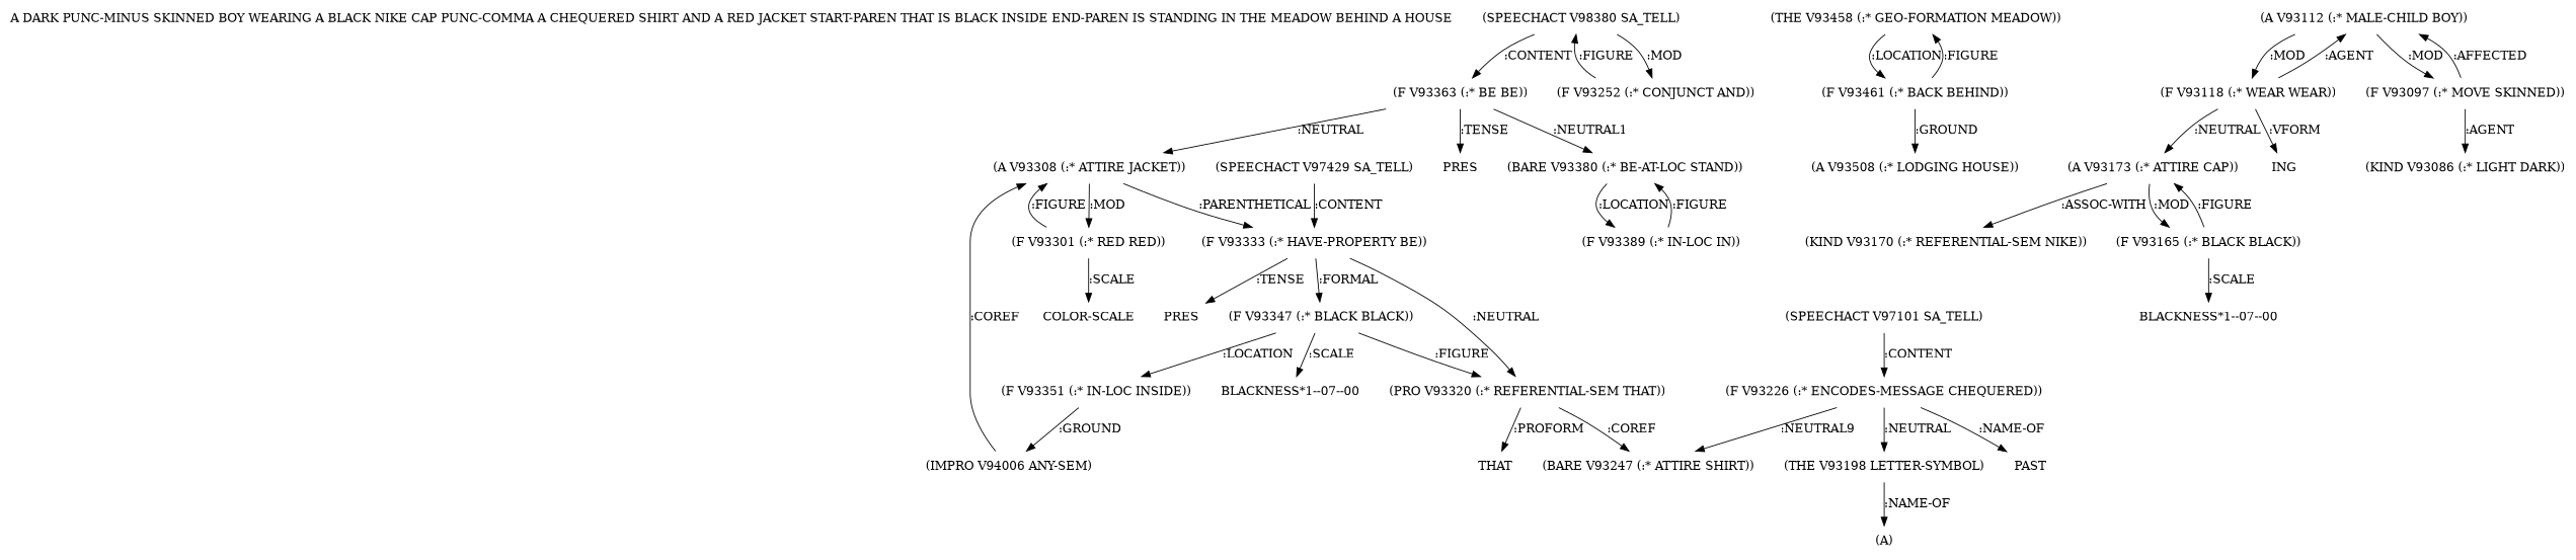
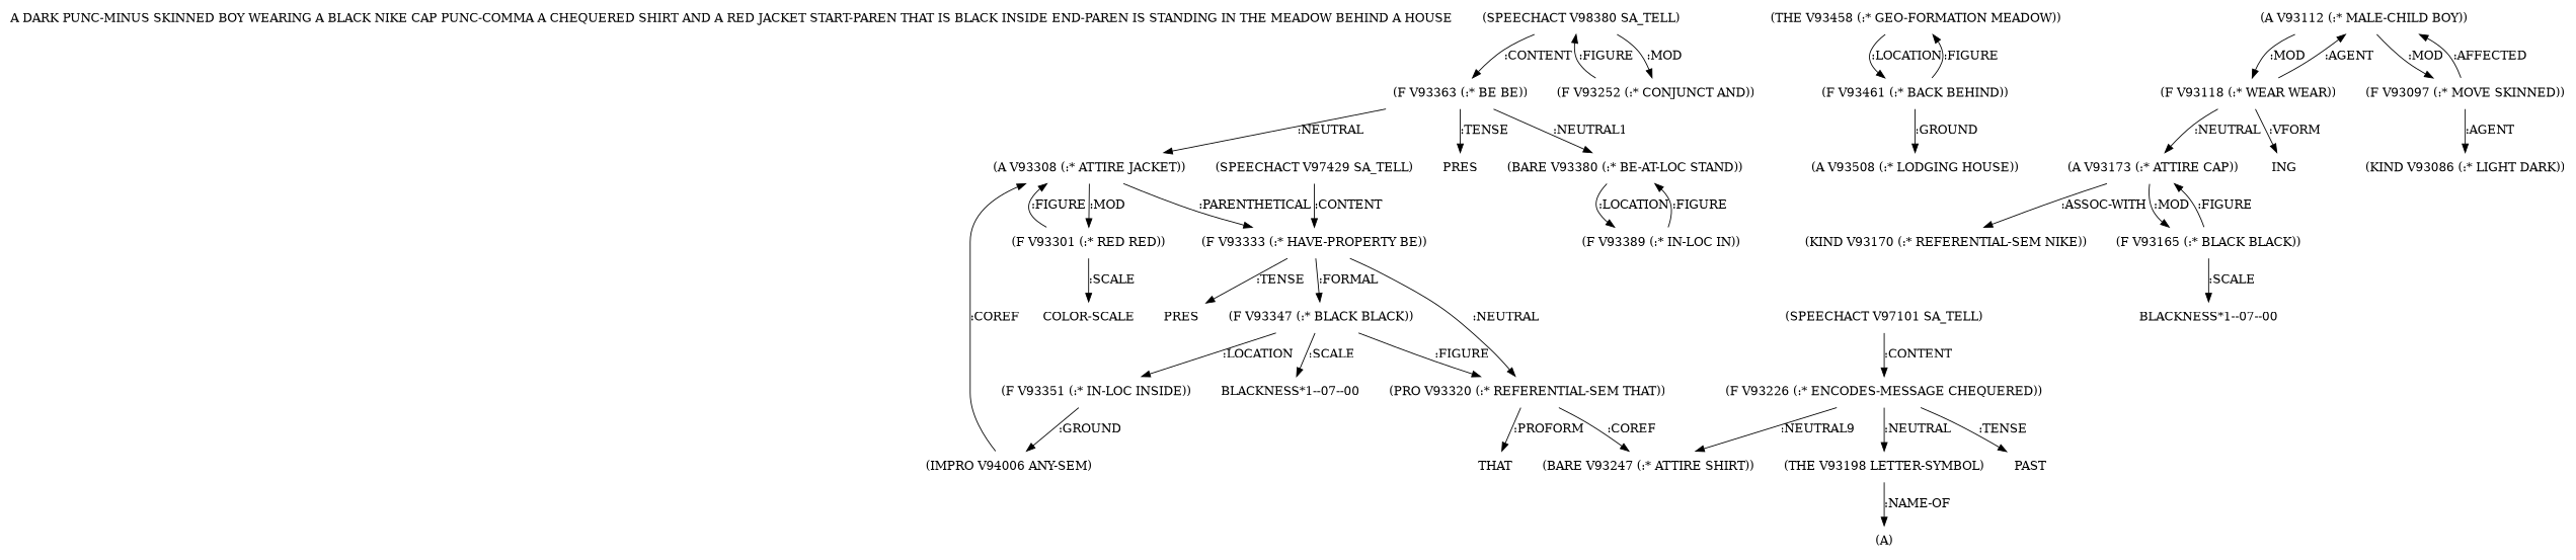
  digraph {
    node [shape=none]
    "A DARK PUNC-MINUS SKINNED BOY WEARING A BLACK NIKE CAP PUNC-COMMA A CHEQUERED SHIRT AND A RED JACKET START-PAREN THAT IS BLACK INSIDE END-PAREN IS STANDING IN THE MEADOW BEHIND A HOUSE"
    n2 [label="(SPEECHACT V98380 SA_TELL)"]
    n3 [label="(F V93363 (:* BE BE))"]
    n4 [label="(F V93252 (:* CONJUNCT AND))"]
    n5 [label="(A V93308 (:* ATTIRE JACKET))"]
    n6 [label="(BARE V93380 (:* BE-AT-LOC STAND))"]
    n7 [label=PRES]
    n8 [label="(F V93333 (:* HAVE-PROPERTY BE))"]
    n9 [label="(F V93301 (:* RED RED))"]
    n10 [label="(F V93389 (:* IN-LOC IN))"]
    n11 [label="(PRO V93320 (:* REFERENTIAL-SEM THAT))"]
    n12 [label="(F V93347 (:* BLACK BLACK))"]
    n13 [label=PRES]
    n14 [label="COLOR-SCALE"]
    n15 [label=THAT]
    n16 [label="(BARE V93247 (:* ATTIRE SHIRT))"]
    n17 [label="BLACKNESS*1--07--00"]
    n18 [label="(F V93351 (:* IN-LOC INSIDE))"]
    n19 [label="(SPEECHACT V97429 SA_TELL)"]
    n20 [label="(IMPRO V94006 ANY-SEM)"]
    n21 [label="(THE V93458 (:* GEO-FORMATION MEADOW))"]
    n22 [label="(F V93461 (:* BACK BEHIND))"]
    n23 [label="(A V93508 (:* LODGING HOUSE))"]
    n24 [label="(SPEECHACT V97101 SA_TELL)"]
    n25 [label="(F V93226 (:* ENCODES-MESSAGE CHEQUERED))"]
    n26 [label="(THE V93198 LETTER-SYMBOL)"]
    n27 [label=PAST]
    n28 [label="(A)"]
    n29 [label="(A V93112 (:* MALE-CHILD BOY))"]
    n30 [label="(F V93118 (:* WEAR WEAR))"]
    n31 [label="(F V93097 (:* MOVE SKINNED))"]
    n32 [label="(A V93173 (:* ATTIRE CAP))"]
    n33 [label=ING]
    n34 [label="(KIND V93086 (:* LIGHT DARK))"]
    n35 [label="(KIND V93170 (:* REFERENTIAL-SEM NIKE))"]
    n36 [label="(F V93165 (:* BLACK BLACK))"]
    n37 [label="BLACKNESS*1--07--00"]
    n2 -> n3 [label=":CONTENT"]
    n2 -> n4 [label=":MOD"]
    n3 -> n5 [label=":NEUTRAL"]
    n3 -> n6 [label=":NEUTRAL1"]
    n3 -> n7 [label=":TENSE"]
    n4 -> n2 [label=":FIGURE"]
    n5 -> n8 [label=":PARENTHETICAL"]
    n5 -> n9 [label=":MOD"]
    n6 -> n10 [label=":LOCATION"]
    n8 -> n11 [label=":NEUTRAL"]
    n8 -> n12 [label=":FORMAL"]
    n8 -> n13 [label=":TENSE"]
    n9 -> n5 [label=":FIGURE"]
    n9 -> n14 [label=":SCALE"]
    n10 -> n6 [label=":FIGURE"]
    n11 -> n15 [label=":PROFORM"]
    n11 -> n16 [label=":COREF"]
    n12 -> n11 [label=":FIGURE"]
    n12 -> n17 [label=":SCALE"]
    n12 -> n18 [label=":LOCATION"]
    n18 -> n20 [label=":GROUND"]
    n19 -> n8 [label=":CONTENT"]
    n20 -> n5 [label=":COREF"]
    n21 -> n22 [label=":LOCATION"]
    n22 -> n21 [label=":FIGURE"]
    n22 -> n23 [label=":GROUND"]
    n24 -> n25 [label=":CONTENT"]
    n25 -> n16 [label=":NEUTRAL9"]
    n25 -> n26 [label=":NEUTRAL"]
-   n25 -> n27 [label=":NAME-OF"]
+   n25 -> n27 [label=":TENSE"]
    n26 -> n28 [label=":NAME-OF"]
    n29 -> n30 [label=":MOD"]
    n29 -> n31 [label=":MOD"]
    n30 -> n29 [label=":AGENT"]
    n30 -> n32 [label=":NEUTRAL"]
    n30 -> n33 [label=":VFORM"]
    n31 -> n29 [label=":AFFECTED"]
    n31 -> n34 [label=":AGENT"]
    n32 -> n35 [label=":ASSOC-WITH"]
    n32 -> n36 [label=":MOD"]
    n36 -> n32 [label=":FIGURE"]
    n36 -> n37 [label=":SCALE"]
  }
